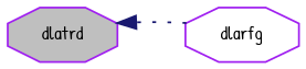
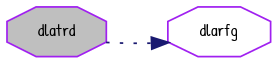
  digraph {
    rankdir=LR
    fontname="Patrick Hand"
    node [color=purple fontname="Patrick Hand" fontsize=10 shape=octagon style=filled]
    n1 [fillcolor=grey75 fontcolor=black height=0.2 label=dlatrd width=0.4]
    n2 [fillcolor=white height=0.2 label=dlarfg width=0.4]
-   n2 -> n1 [color=midnightblue fontname="Patrick Hand" fontsize=10 labelfontname=Helvetica labelfontsize=10 style=dotted]
+   n1 -> n2 [color=midnightblue fontname="Patrick Hand" fontsize=10 labelfontname=Helvetica labelfontsize=10 style=dotted]
  }
